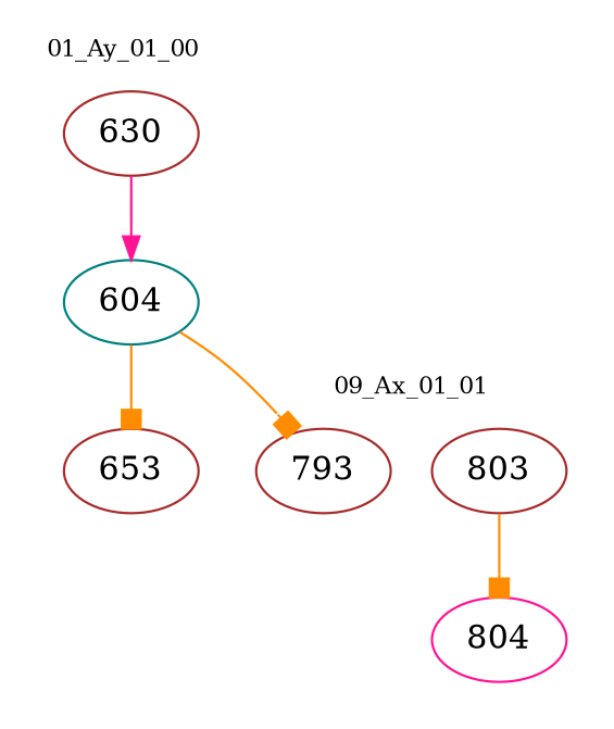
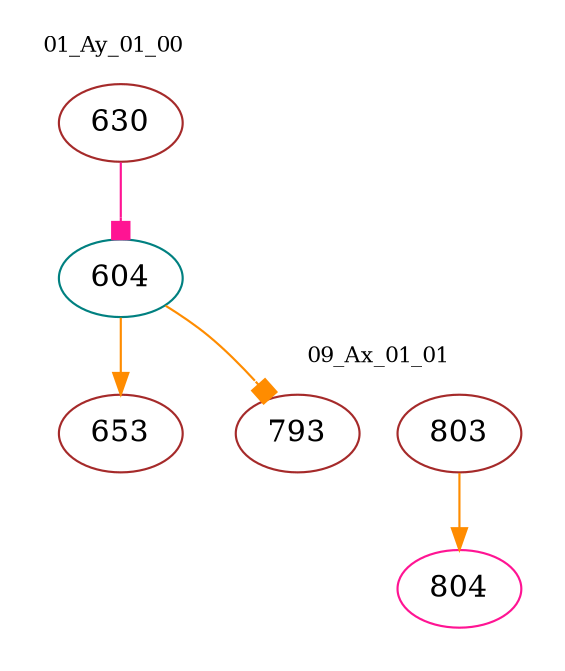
  digraph {
    node [color=brown]
    edge [arrowhead=box color=darkorange]
    n1 [label=803]
    n2 [color=deeppink label=804]
    n3 [label=793]
    n4 [label=630]
    n5 [color=teal label=604]
    n6 [label=653]
    subgraph cluster_1 {
      color=white
      fontsize=10
      label="09_Ax_01_01"
      n1
      n2
      n3
    }
    subgraph cluster_2 {
      color=white
      fontsize=10
      label="01_Ay_01_00"
      n4
      n5
      n6
    }
-   n1 -> n2
-   n4 -> n5 [arrowhead=normal color=deeppink]
+   n1 -> n2 [arrowhead=normal]
+   n4 -> n5 [color=deeppink]
    n5 -> n3
-   n5 -> n6
+   n5 -> n6 [arrowhead=normal]
  }
